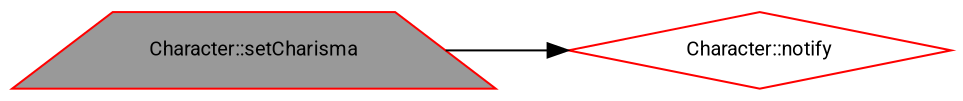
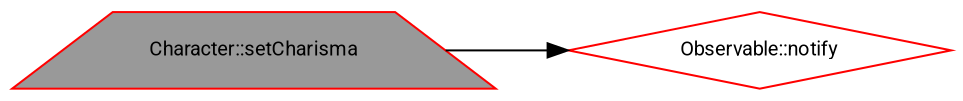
  digraph {
    rankdir=LR
    fontname=Roboto
    node [color=red fontname=Roboto fontsize=10 style=filled]
    n1 [fillcolor=grey60 fontcolor=black height=0.2 label="Character::setCharisma" shape=trapezium width=0.4]
-   n2 [fillcolor=white height=0.2 label="Character::notify" shape=diamond width=0.4]
+   n2 [fillcolor=white height=0.2 label="Observable::notify" shape=diamond width=0.4]
    n1 -> n2 [color=black fontname=Roboto fontsize=10 labelfontname=Helvetica labelfontsize=10 style=solid]
  }
